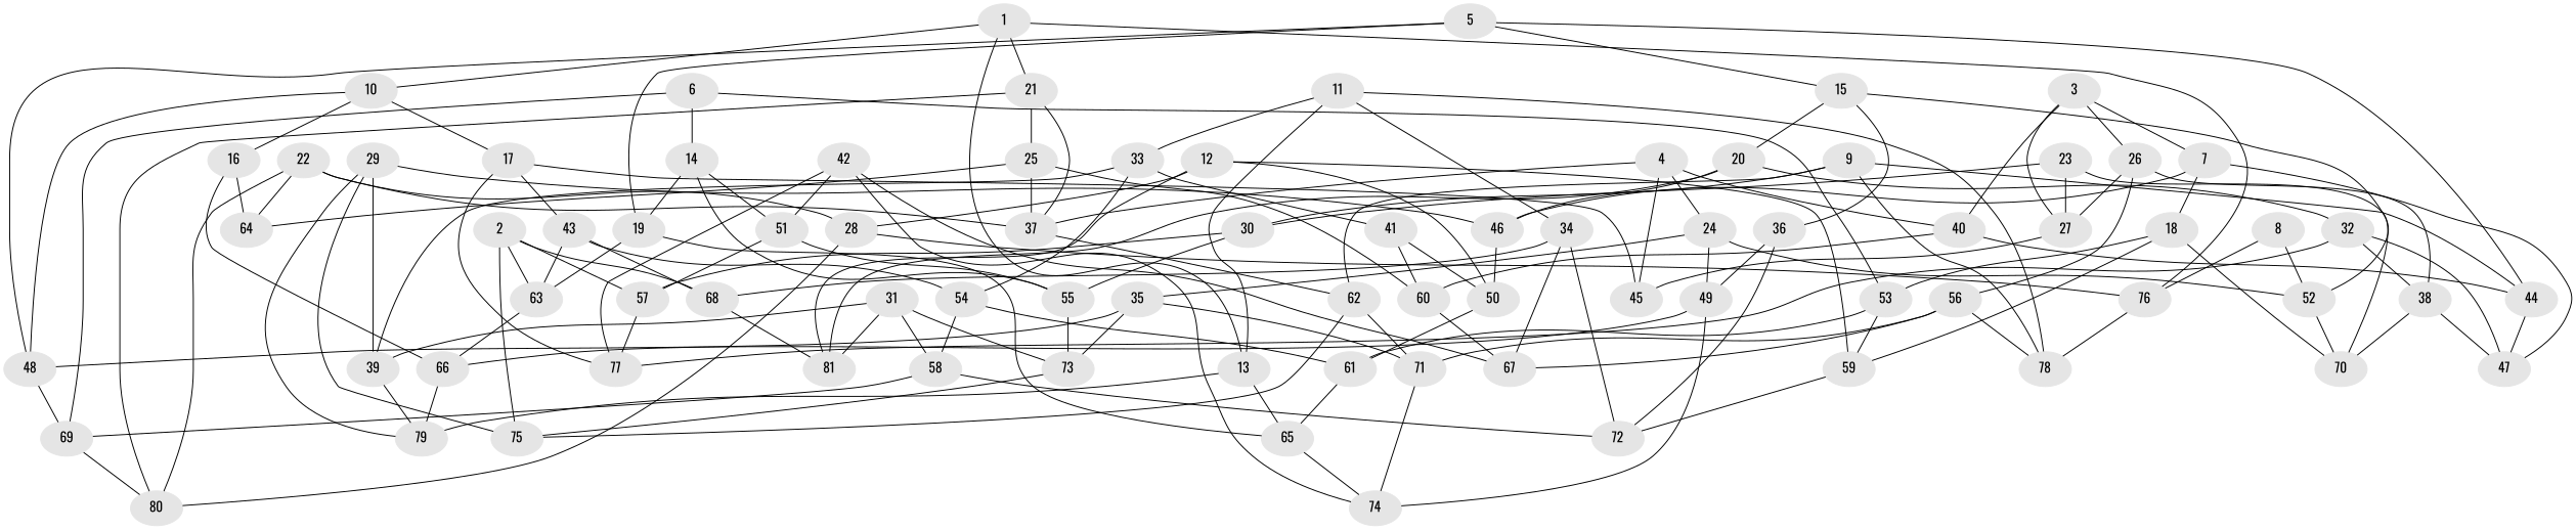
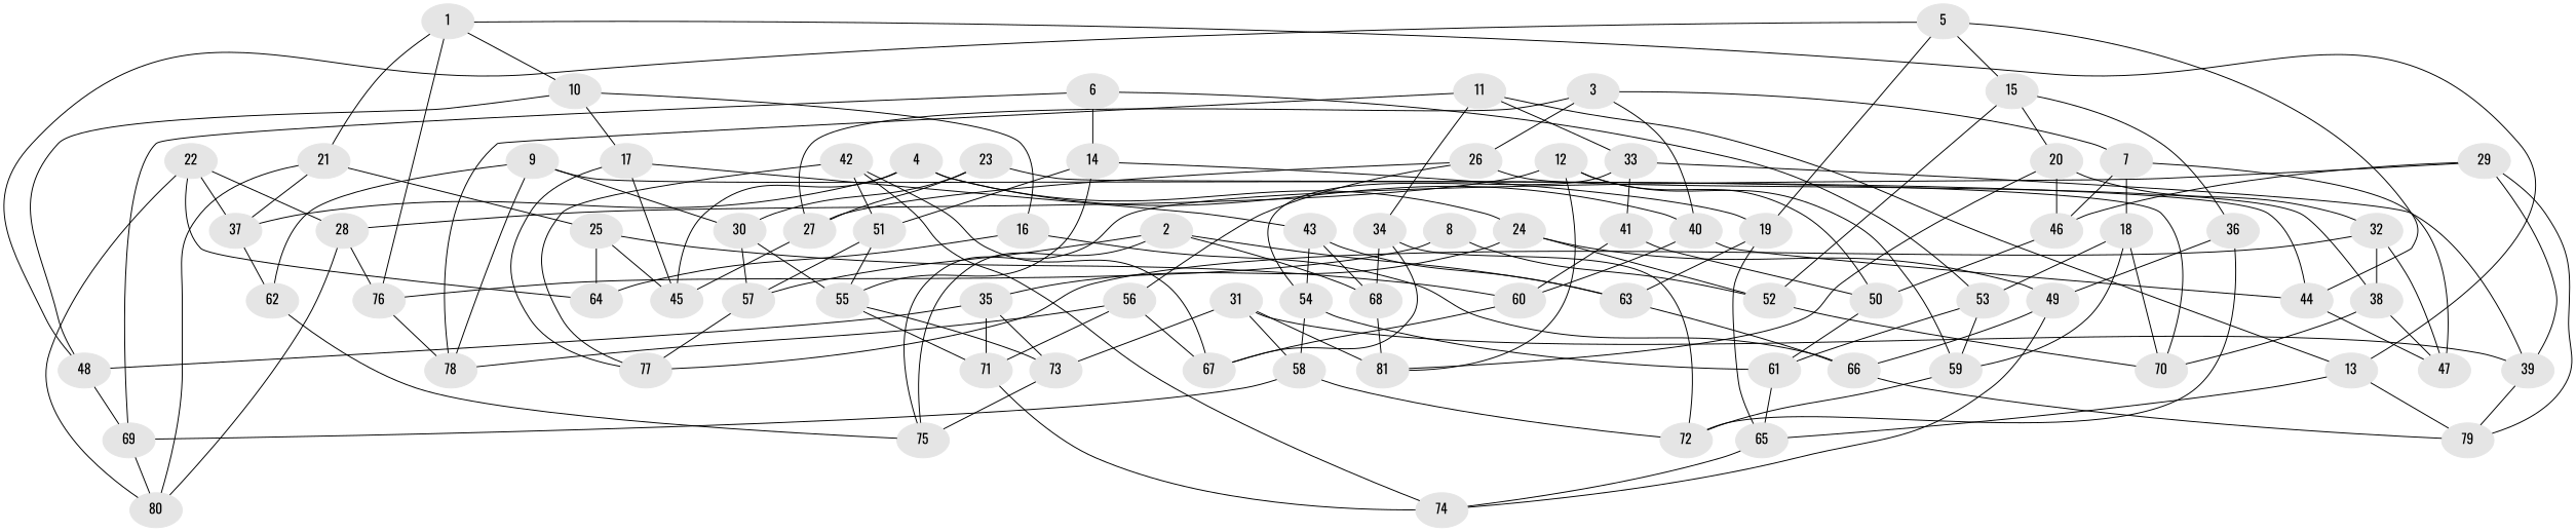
  graph {
    fontname=Oswald
    node [color=gray90 fontname=Oswald style=filled]
    edge [fontname=Oswald]
    1
    10
    13
    21
    76
    48
    16
    17
    65
    79
    37
    25
    80
    78
    2
    57
    63
    68
    75
    77
    66
    81
    3
    7
    26
    27
    40
    18
    46
    47
    38
    56
    45
    44
    60
    4
    24
    52
    35
    49
    62
    5
    15
    19
    36
    20
    69
    6
    14
    53
    51
    55
    64
    59
    61
    70
    50
    8
    23
    30
    72
    9
    71
    43
    11
    33
    34
    39
    41
    54
    67
    12
    28
    74
    73
    32
    22
    29
    31
    58
    42
    1 -- 10
    1 -- 13
    1 -- 21
    1 -- 76
    10 -- 48
    10 -- 16
    10 -- 17
    13 -- 65
    13 -- 79
    21 -- 37
    21 -- 25
    21 -- 80
    76 -- 78
    48 -- 69
    16 -- 66
    16 -- 64
    17 -- 77
    17 -- 45
    17 -- 43
    65 -- 74
    37 -- 62
-   25 -- 37
+   25 -- 45
    25 -- 60
    25 -- 64
    2 -- 57
    2 -- 63
    2 -- 68
    2 -- 75
    57 -- 77
    63 -- 66
    68 -- 81
    66 -- 79
    3 -- 7
    3 -- 26
    3 -- 27
    3 -- 40
    7 -- 18
    7 -- 46
    7 -- 47
    26 -- 27
    26 -- 38
    26 -- 56
    27 -- 45
    40 -- 44
    40 -- 60
    18 -- 53
    18 -- 59
    18 -- 70
    46 -- 50
    38 -- 47
    38 -- 70
    56 -- 78
    56 -- 71
    56 -- 67
    44 -- 47
    60 -- 67
    4 -- 37
    4 -- 40
    4 -- 45
    4 -- 24
    24 -- 52
    24 -- 35
    24 -- 49
    52 -- 70
    35 -- 48
    35 -- 71
    35 -- 73
    49 -- 66
    49 -- 74
    62 -- 75
-   62 -- 71
+   55 -- 71
    5 -- 48
    5 -- 44
    5 -- 15
    5 -- 19
    15 -- 52
    15 -- 36
    15 -- 20
    19 -- 65
    19 -- 63
    36 -- 49
    36 -- 72
    20 -- 81
    20 -- 46
    20 -- 32
    69 -- 80
    6 -- 69
    6 -- 14
    6 -- 53
    14 -- 19
    14 -- 51
    14 -- 55
    53 -- 59
    53 -- 61
    51 -- 57
    51 -- 55
    55 -- 73
    59 -- 72
    61 -- 65
    50 -- 61
    8 -- 76
    8 -- 52
    23 -- 27
    23 -- 70
    23 -- 30
    30 -- 57
    30 -- 55
    9 -- 78
    9 -- 44
    9 -- 62
    9 -- 30
    71 -- 74
    43 -- 63
    43 -- 68
    43 -- 54
    11 -- 13
    11 -- 78
    11 -- 33
    11 -- 34
    33 -- 39
    33 -- 41
    33 -- 54
    34 -- 68
    34 -- 72
    34 -- 67
    39 -- 79
    41 -- 60
    41 -- 50
    54 -- 61
    54 -- 58
    12 -- 81
    12 -- 59
    12 -- 50
    12 -- 28
    28 -- 76
    28 -- 80
    73 -- 75
    32 -- 77
    32 -- 47
    32 -- 38
    22 -- 37
    22 -- 80
    22 -- 64
    22 -- 28
    29 -- 79
    29 -- 75
    29 -- 46
    29 -- 39
    31 -- 81
    31 -- 39
    31 -- 73
    31 -- 58
    58 -- 69
    58 -- 72
    42 -- 77
    42 -- 51
    42 -- 67
    42 -- 74
  }
